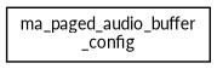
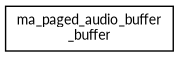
  digraph {
    rankdir=TB
    fontname=Lato
-   n1 [color=black fillcolor=white fontname=Lato fontsize=10 height=0.2 label="ma_paged_audio_buffer\l_config" shape=record style=filled width=0.4]
+   n1 [color=black fillcolor=white fontname=Lato fontsize=10 height=0.2 label="ma_paged_audio_buffer\l_buffer" shape=record style=filled width=0.4]
  }
